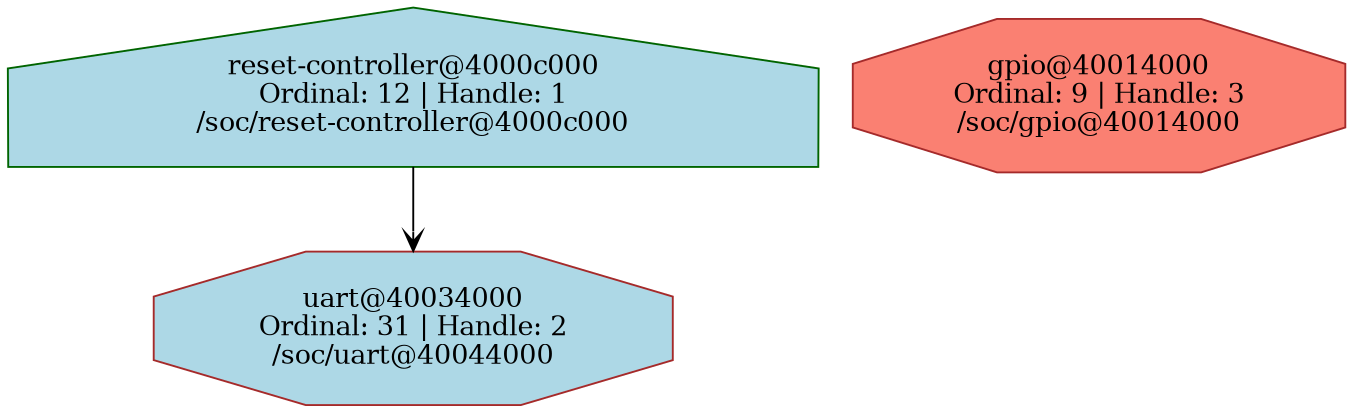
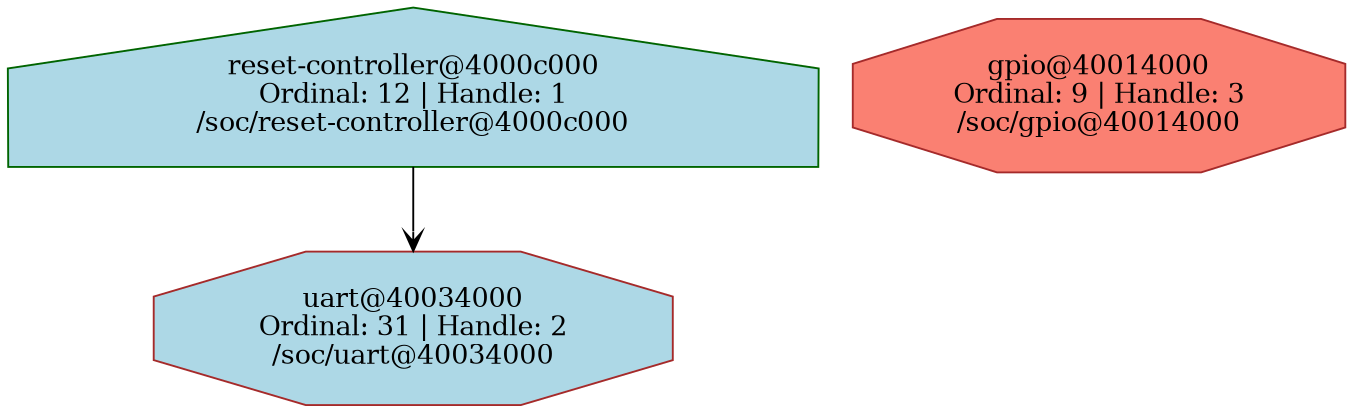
  digraph {
    node [style=filled fillcolor=lightblue color=brown shape=octagon]
    n1 [label="reset-controller@4000c000\nOrdinal: 12 | Handle: 1\n/soc/reset-controller@4000c000" color=darkgreen shape=house]
-   n2 [label="uart@40034000\nOrdinal: 31 | Handle: 2\n/soc/uart@40044000"]
+   n2 [label="uart@40034000\nOrdinal: 31 | Handle: 2\n/soc/uart@40034000"]
    n3 [label="gpio@40014000\nOrdinal: 9 | Handle: 3\n/soc/gpio@40014000" fillcolor=salmon]
    n1 -> n2 [arrowhead=vee]
  }
